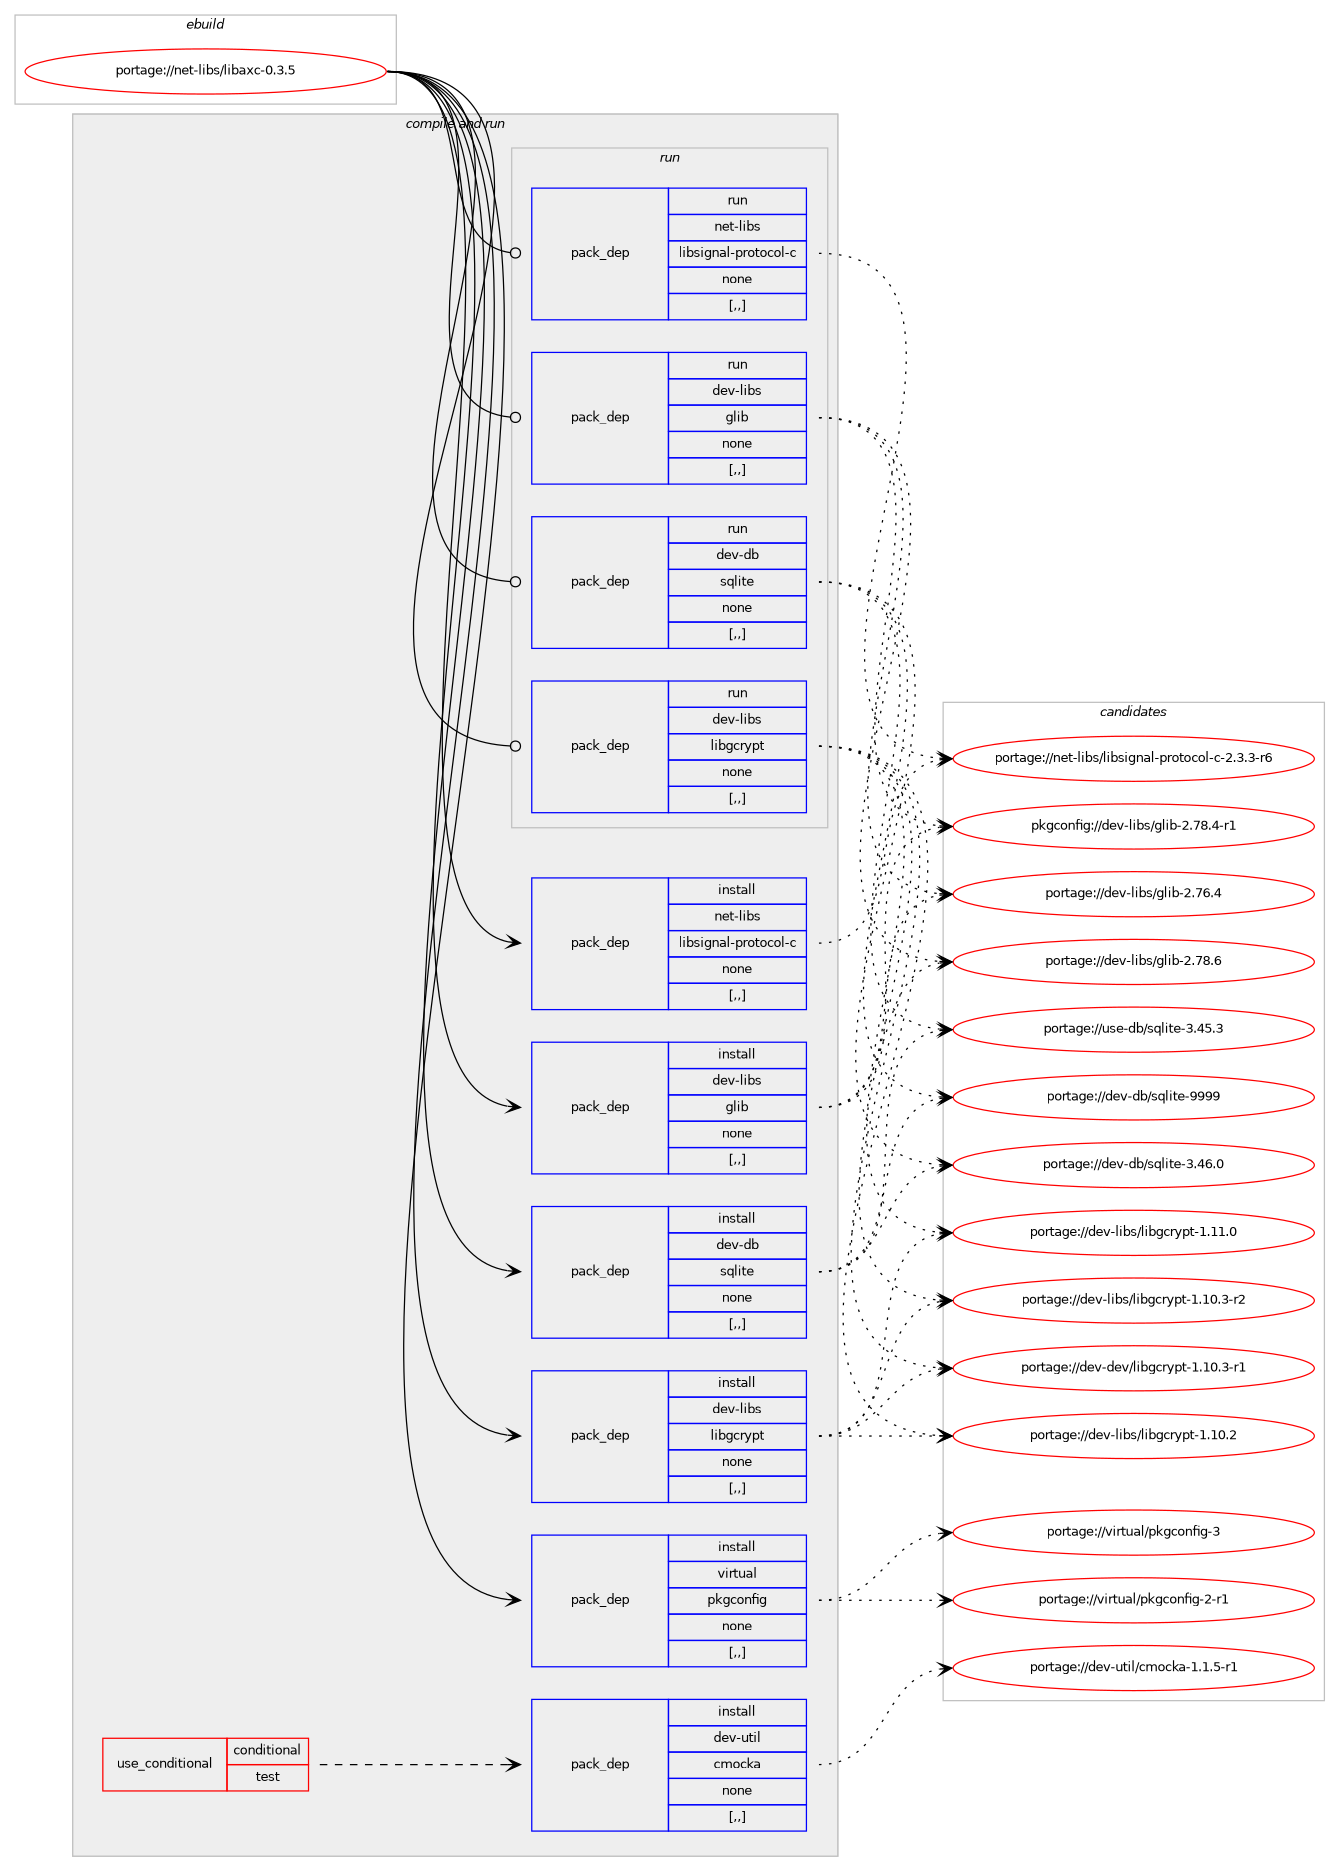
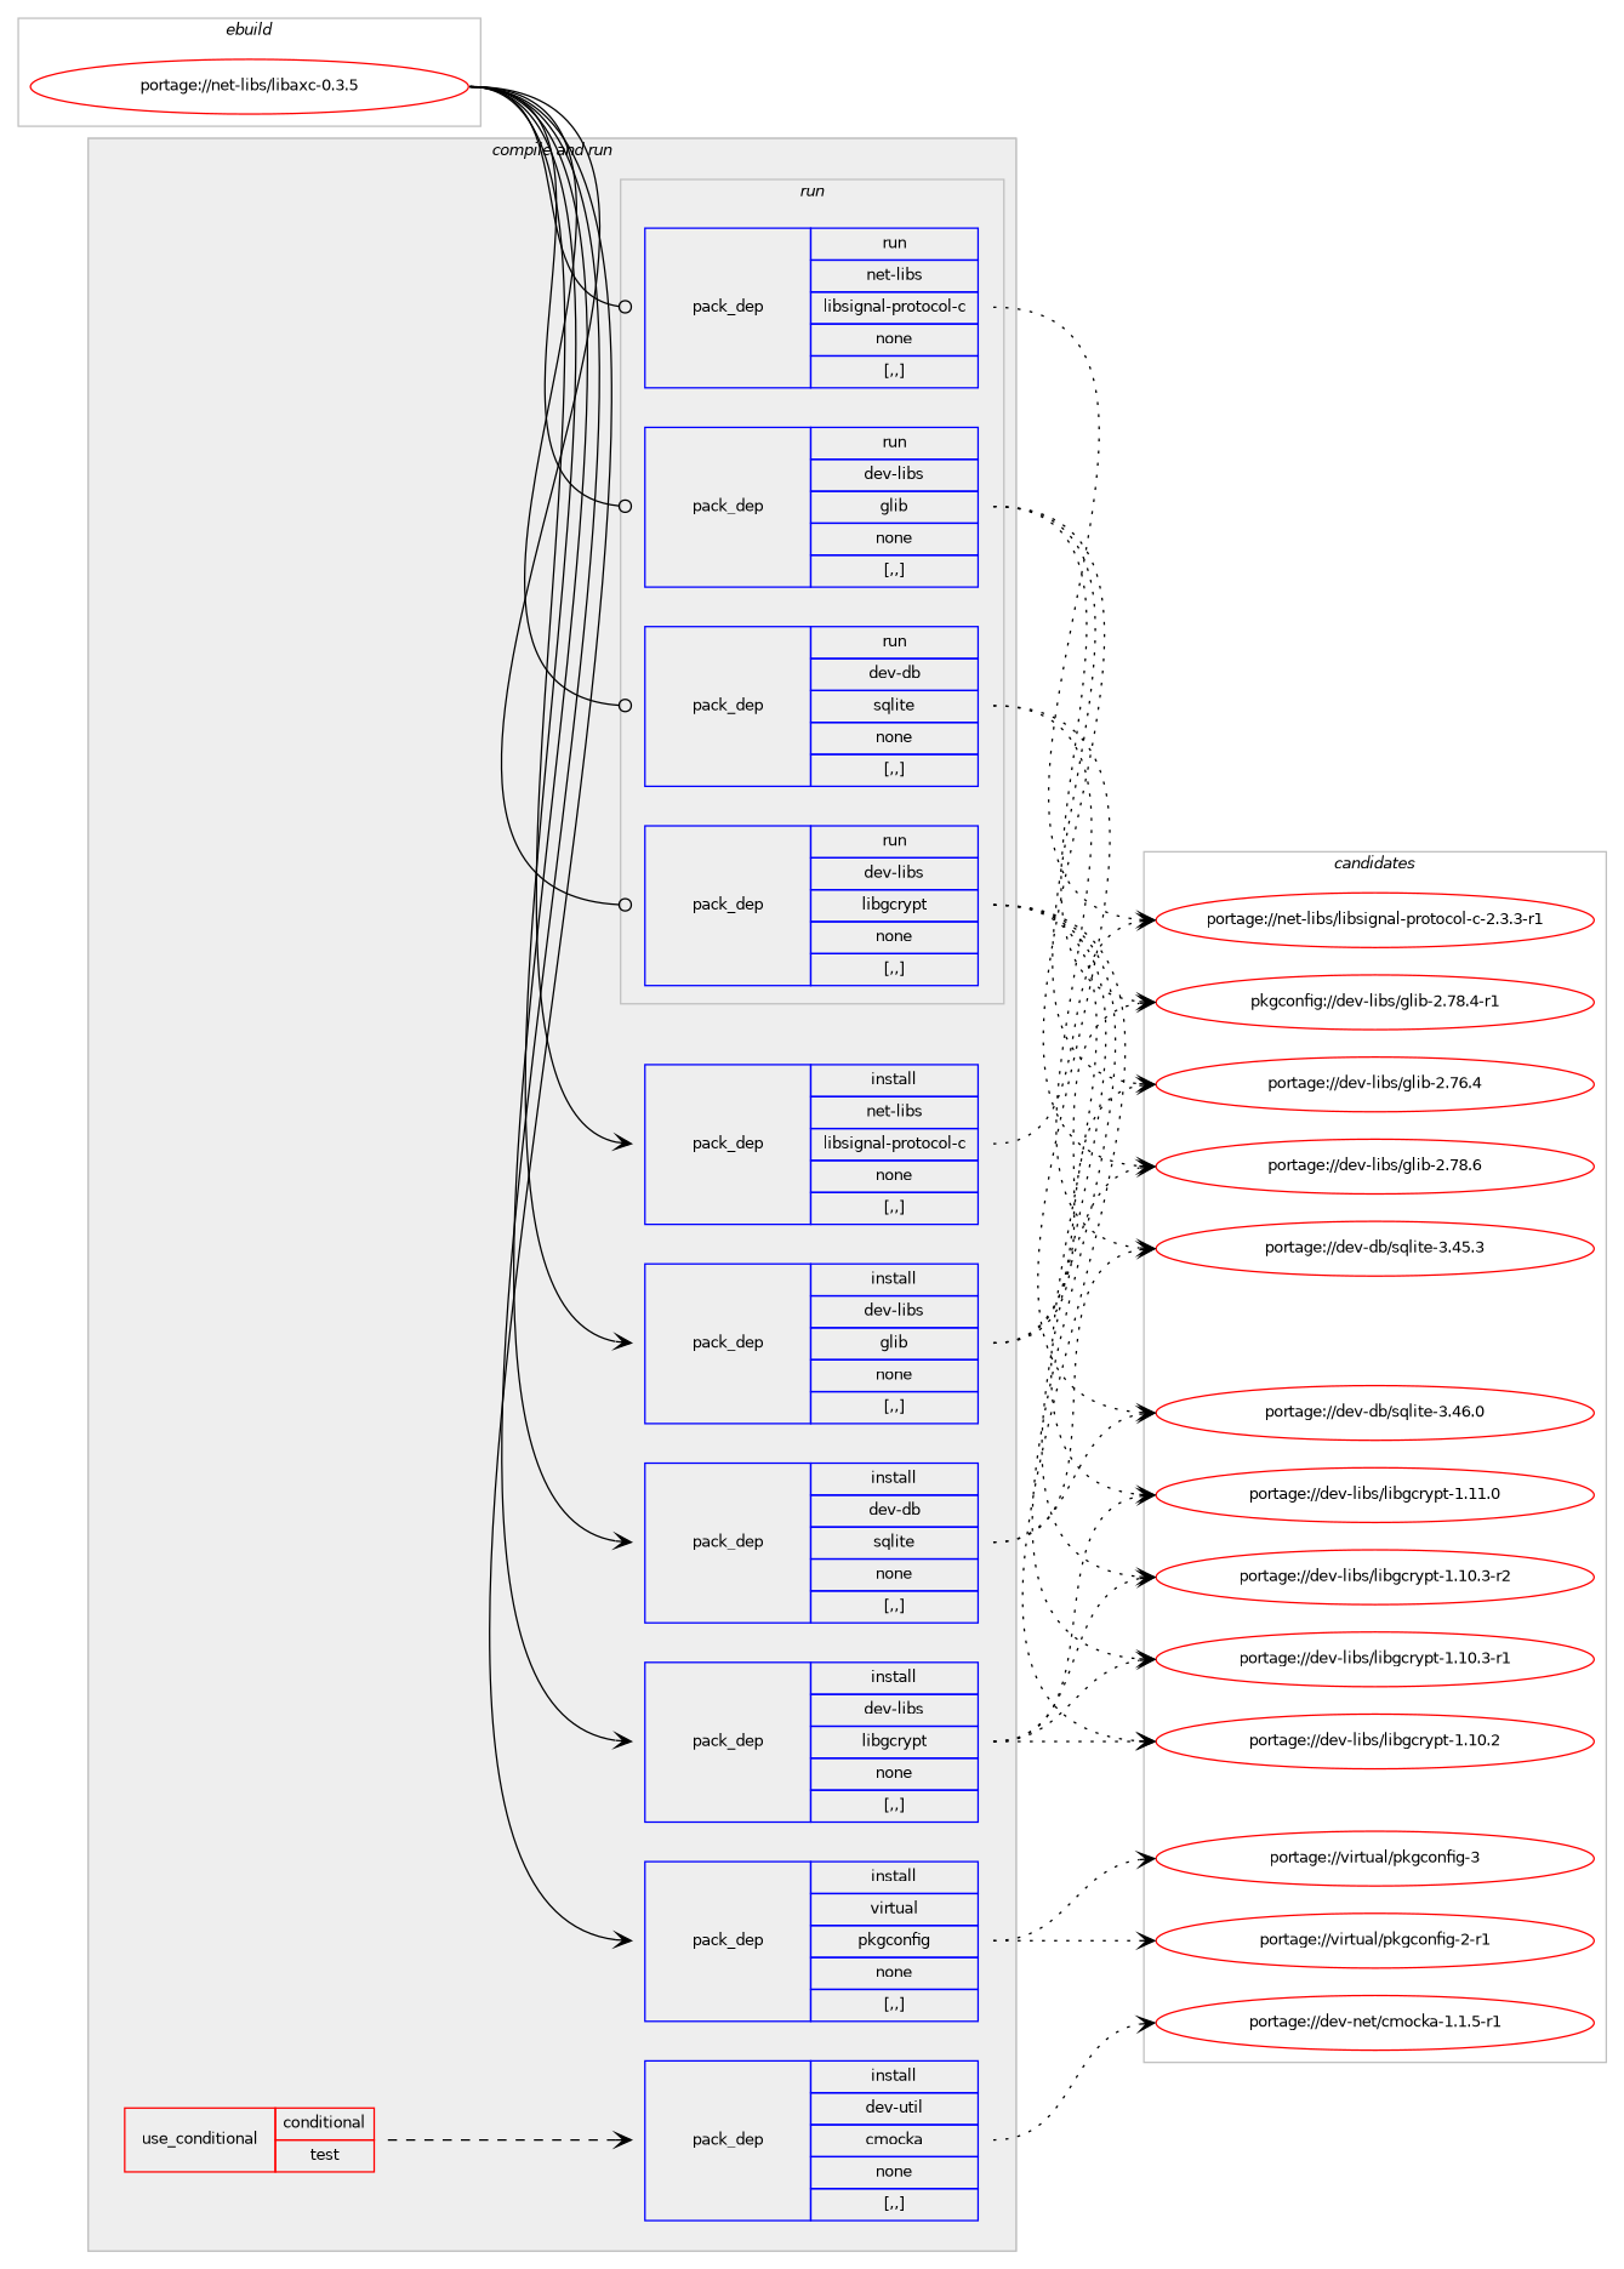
  digraph {
    compound=true
    concentrate=true
    fontname=Helvetica
    fontsize=10
    newrank=true
    rankdir=LR
    ranksep=1.5
    node [color=red fontname=Helvetica fontsize=10]
    edge [arrowhead=vee headport=w style=dotted tailport=e weight=100]
    n1 [label="portage://net-libs/libaxc-0.3.5" width=4]
    n2 [color=blue label=<<TABLE BORDER="0" CELLBORDER="1" CELLSPACING="0" CELLPADDING="4" WIDTH="220"><TR><TD ROWSPAN="6" CELLPADDING="30">pack_dep</TD></TR><TR><TD WIDTH="110">install</TD></TR><TR><TD>dev-util</TD></TR><TR><TD>cmocka</TD></TR><TR><TD>none</TD></TR><TR><TD>[,,]</TD></TR></TABLE>> shape=none]
    n3 [label=<<TABLE BORDER="0" CELLBORDER="1" CELLSPACING="0" CELLPADDING="4"><TR><TD ROWSPAN="3" CELLPADDING="10">use_conditional</TD></TR><TR><TD>conditional</TD></TR><TR><TD>test</TD></TR></TABLE>> shape=none]
    n4 [color=blue label=<<TABLE BORDER="0" CELLBORDER="1" CELLSPACING="0" CELLPADDING="4" WIDTH="220"><TR><TD ROWSPAN="6" CELLPADDING="30">pack_dep</TD></TR><TR><TD WIDTH="110">install</TD></TR><TR><TD>dev-db</TD></TR><TR><TD>sqlite</TD></TR><TR><TD>none</TD></TR><TR><TD>[,,]</TD></TR></TABLE>> shape=none]
    n5 [color=blue label=<<TABLE BORDER="0" CELLBORDER="1" CELLSPACING="0" CELLPADDING="4" WIDTH="220"><TR><TD ROWSPAN="6" CELLPADDING="30">pack_dep</TD></TR><TR><TD WIDTH="110">install</TD></TR><TR><TD>dev-libs</TD></TR><TR><TD>glib</TD></TR><TR><TD>none</TD></TR><TR><TD>[,,]</TD></TR></TABLE>> shape=none]
    n6 [color=blue label=<<TABLE BORDER="0" CELLBORDER="1" CELLSPACING="0" CELLPADDING="4" WIDTH="220"><TR><TD ROWSPAN="6" CELLPADDING="30">pack_dep</TD></TR><TR><TD WIDTH="110">install</TD></TR><TR><TD>dev-libs</TD></TR><TR><TD>libgcrypt</TD></TR><TR><TD>none</TD></TR><TR><TD>[,,]</TD></TR></TABLE>> shape=none]
    n7 [color=blue label=<<TABLE BORDER="0" CELLBORDER="1" CELLSPACING="0" CELLPADDING="4" WIDTH="220"><TR><TD ROWSPAN="6" CELLPADDING="30">pack_dep</TD></TR><TR><TD WIDTH="110">install</TD></TR><TR><TD>net-libs</TD></TR><TR><TD>libsignal-protocol-c</TD></TR><TR><TD>none</TD></TR><TR><TD>[,,]</TD></TR></TABLE>> shape=none]
    n8 [color=blue label=<<TABLE BORDER="0" CELLBORDER="1" CELLSPACING="0" CELLPADDING="4" WIDTH="220"><TR><TD ROWSPAN="6" CELLPADDING="30">pack_dep</TD></TR><TR><TD WIDTH="110">install</TD></TR><TR><TD>virtual</TD></TR><TR><TD>pkgconfig</TD></TR><TR><TD>none</TD></TR><TR><TD>[,,]</TD></TR></TABLE>> shape=none]
    n9 [color=blue label=<<TABLE BORDER="0" CELLBORDER="1" CELLSPACING="0" CELLPADDING="4" WIDTH="220"><TR><TD ROWSPAN="6" CELLPADDING="30">pack_dep</TD></TR><TR><TD WIDTH="110">run</TD></TR><TR><TD>dev-db</TD></TR><TR><TD>sqlite</TD></TR><TR><TD>none</TD></TR><TR><TD>[,,]</TD></TR></TABLE>> shape=none]
    n10 [color=blue label=<<TABLE BORDER="0" CELLBORDER="1" CELLSPACING="0" CELLPADDING="4" WIDTH="220"><TR><TD ROWSPAN="6" CELLPADDING="30">pack_dep</TD></TR><TR><TD WIDTH="110">run</TD></TR><TR><TD>dev-libs</TD></TR><TR><TD>glib</TD></TR><TR><TD>none</TD></TR><TR><TD>[,,]</TD></TR></TABLE>> shape=none]
    n11 [color=blue label=<<TABLE BORDER="0" CELLBORDER="1" CELLSPACING="0" CELLPADDING="4" WIDTH="220"><TR><TD ROWSPAN="6" CELLPADDING="30">pack_dep</TD></TR><TR><TD WIDTH="110">run</TD></TR><TR><TD>dev-libs</TD></TR><TR><TD>libgcrypt</TD></TR><TR><TD>none</TD></TR><TR><TD>[,,]</TD></TR></TABLE>> shape=none]
    n12 [color=blue label=<<TABLE BORDER="0" CELLBORDER="1" CELLSPACING="0" CELLPADDING="4" WIDTH="220"><TR><TD ROWSPAN="6" CELLPADDING="30">pack_dep</TD></TR><TR><TD WIDTH="110">run</TD></TR><TR><TD>net-libs</TD></TR><TR><TD>libsignal-protocol-c</TD></TR><TR><TD>none</TD></TR><TR><TD>[,,]</TD></TR></TABLE>> shape=none]
-   n13 [label="portage://dev-util/cmocka-1.1.5-r1" width=4]
-   n14 [label="portage://dev-db/sqlite-9999" width=4]
+   n13 [label="portage://dev-net/cmocka-1.1.5-r1" width=4]
    n15 [label="portage://dev-db/sqlite-3.46.0" width=4]
-   n16 [label="portage://use-db/sqlite-3.45.3" width=4]
+   n16 [label="portage://dev-db/sqlite-3.45.3" width=4]
    n17 [label="portage://dev-libs/glib-2.78.6" width=4]
    n18 [label="pkgconfig://dev-libs/glib-2.78.4-r1" width=4]
    n19 [label="portage://dev-libs/glib-2.76.4" width=4]
    n20 [label="portage://dev-libs/libgcrypt-1.11.0" width=4]
    n21 [label="portage://dev-libs/libgcrypt-1.10.3-r2" width=4]
-   n22 [label="portage://dev-dev/libgcrypt-1.10.3-r1" width=4]
+   n22 [label="portage://dev-libs/libgcrypt-1.10.3-r1" width=4]
    n23 [label="portage://dev-libs/libgcrypt-1.10.2" width=4]
-   n24 [label="portage://net-libs/libsignal-protocol-c-2.3.3-r6" width=4]
+   n24 [label="portage://net-libs/libsignal-protocol-c-2.3.3-r1" width=4]
    n25 [label="portage://virtual/pkgconfig-3" width=4]
    n26 [label="portage://virtual/pkgconfig-2-r1" width=4]
    subgraph cluster_1 {
      color=gray
      label=<<i>ebuild</i>>
      rank=same
      n1
    }
    subgraph cluster_2 {
      color=gray
      label=<<i>dependencies</i>>
      subgraph cluster_3 {
        color=gray
        fillcolor="#eeeeee"
        label=<<i>compile</i>>
        style=filled
        subgraph sub_4 {
          color=gray
          fillcolor="#eeeeee"
          label=<<i>compile</i>>
          style=filled
          n3
          subgraph sub_5 {
            color=gray
            fillcolor="#eeeeee"
            label=<<i>compile</i>>
            style=filled
            n2
          }
        }
        subgraph sub_6 {
          color=gray
          fillcolor="#eeeeee"
          label=<<i>compile</i>>
          style=filled
          n4
        }
        subgraph sub_7 {
          color=gray
          fillcolor="#eeeeee"
          label=<<i>compile</i>>
          style=filled
          n5
        }
        subgraph sub_8 {
          color=gray
          fillcolor="#eeeeee"
          label=<<i>compile</i>>
          style=filled
          n6
        }
        subgraph sub_9 {
          color=gray
          fillcolor="#eeeeee"
          label=<<i>compile</i>>
          style=filled
          n7
        }
        subgraph sub_10 {
          color=gray
          fillcolor="#eeeeee"
          label=<<i>compile</i>>
          style=filled
          n8
        }
      }
      subgraph cluster_11 {
        color=gray
        fillcolor="#eeeeee"
        label=<<i>compile and run</i>>
        style=filled
      }
      subgraph cluster_12 {
        color=gray
        fillcolor="#eeeeee"
        label=<<i>run</i>>
        style=filled
        subgraph sub_13 {
          color=gray
          fillcolor="#eeeeee"
          label=<<i>run</i>>
          style=filled
          n9
        }
        subgraph sub_14 {
          color=gray
          fillcolor="#eeeeee"
          label=<<i>run</i>>
          style=filled
          n10
        }
        subgraph sub_15 {
          color=gray
          fillcolor="#eeeeee"
          label=<<i>run</i>>
          style=filled
          n11
        }
        subgraph sub_16 {
          color=gray
          fillcolor="#eeeeee"
          label=<<i>run</i>>
          style=filled
          n12
        }
      }
    }
    subgraph cluster_17 {
      color=gray
      label=<<i>candidates</i>>
      rank=same
      subgraph sub_18 {
        color=black
        label=<<i>candidates</i>>
        nodesep=1
        rank=same
        n13
      }
      subgraph sub_19 {
        color=black
        label=<<i>candidates</i>>
        nodesep=1
        rank=same
-       n14
        n15
        n16
      }
      subgraph sub_20 {
        color=black
        label=<<i>candidates</i>>
        nodesep=1
        rank=same
        n17
        n18
        n19
      }
      subgraph sub_21 {
        color=black
        label=<<i>candidates</i>>
        nodesep=1
        rank=same
        n20
        n21
        n22
        n23
      }
      subgraph sub_22 {
        color=black
        label=<<i>candidates</i>>
        nodesep=1
        rank=same
        n24
      }
      subgraph sub_23 {
        color=black
        label=<<i>candidates</i>>
        nodesep=1
        rank=same
        n25
        n26
      }
      subgraph sub_24 {
        color=black
        label=<<i>candidates</i>>
        nodesep=1
        rank=same
-       n14
        n15
        n16
      }
      subgraph sub_25 {
        color=black
        label=<<i>candidates</i>>
        nodesep=1
        rank=same
        n17
        n18
        n19
      }
      subgraph sub_26 {
        color=black
        label=<<i>candidates</i>>
        nodesep=1
        rank=same
        n20
        n21
        n22
        n23
      }
      subgraph sub_27 {
        color=black
        label=<<i>candidates</i>>
        nodesep=1
        rank=same
        n24
      }
    }
    n1 -> n4 [style=solid weight=20]
    n1 -> n5 [style=solid weight=20]
    n1 -> n6 [style=solid weight=20]
    n1 -> n7 [style=solid weight=20]
    n1 -> n8 [style=solid weight=20]
    n1 -> n9 [arrowhead=odot style=solid weight=20]
    n1 -> n10 [arrowhead=odot style=solid weight=20]
    n1 -> n11 [arrowhead=odot style=solid weight=20]
    n1 -> n12 [arrowhead=odot style=solid weight=20]
    n2 -> n13
    n3 -> n2 [style=dashed weight=20]
-   n4 -> n14
    n4 -> n15
    n4 -> n16
    n5 -> n17
    n5 -> n18
    n5 -> n19
    n6 -> n20
    n6 -> n21
    n6 -> n22
    n6 -> n23
    n7 -> n24
    n8 -> n25
    n8 -> n26
-   n9 -> n14
    n9 -> n15
    n9 -> n16
    n10 -> n17
    n10 -> n18
    n10 -> n19
    n11 -> n20
    n11 -> n21
    n11 -> n22
    n11 -> n23
    n12 -> n24
  }
